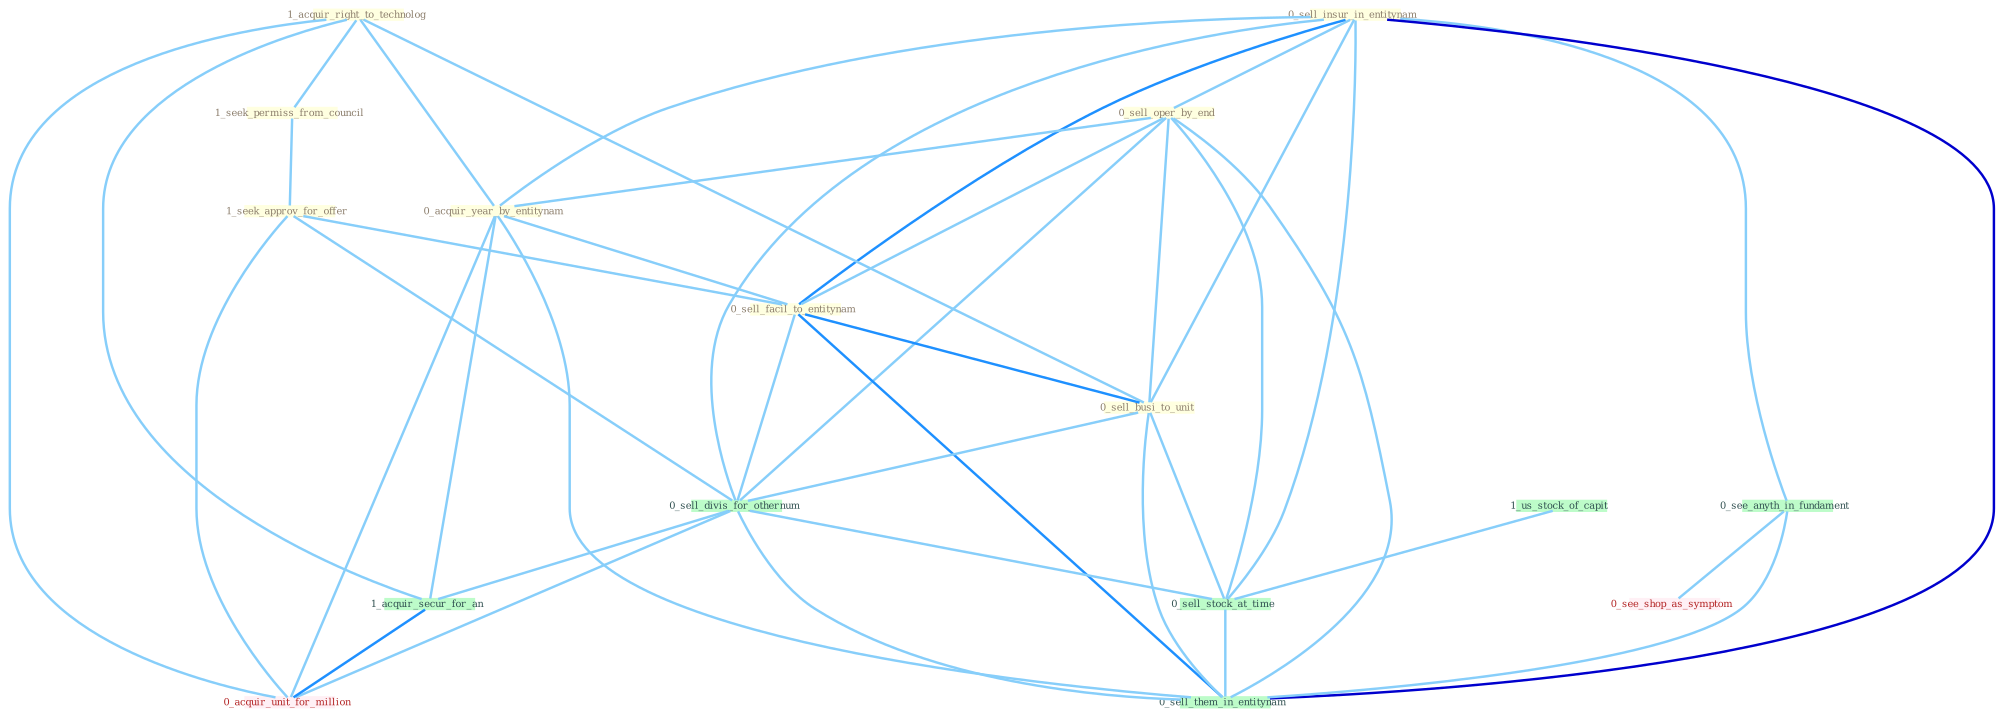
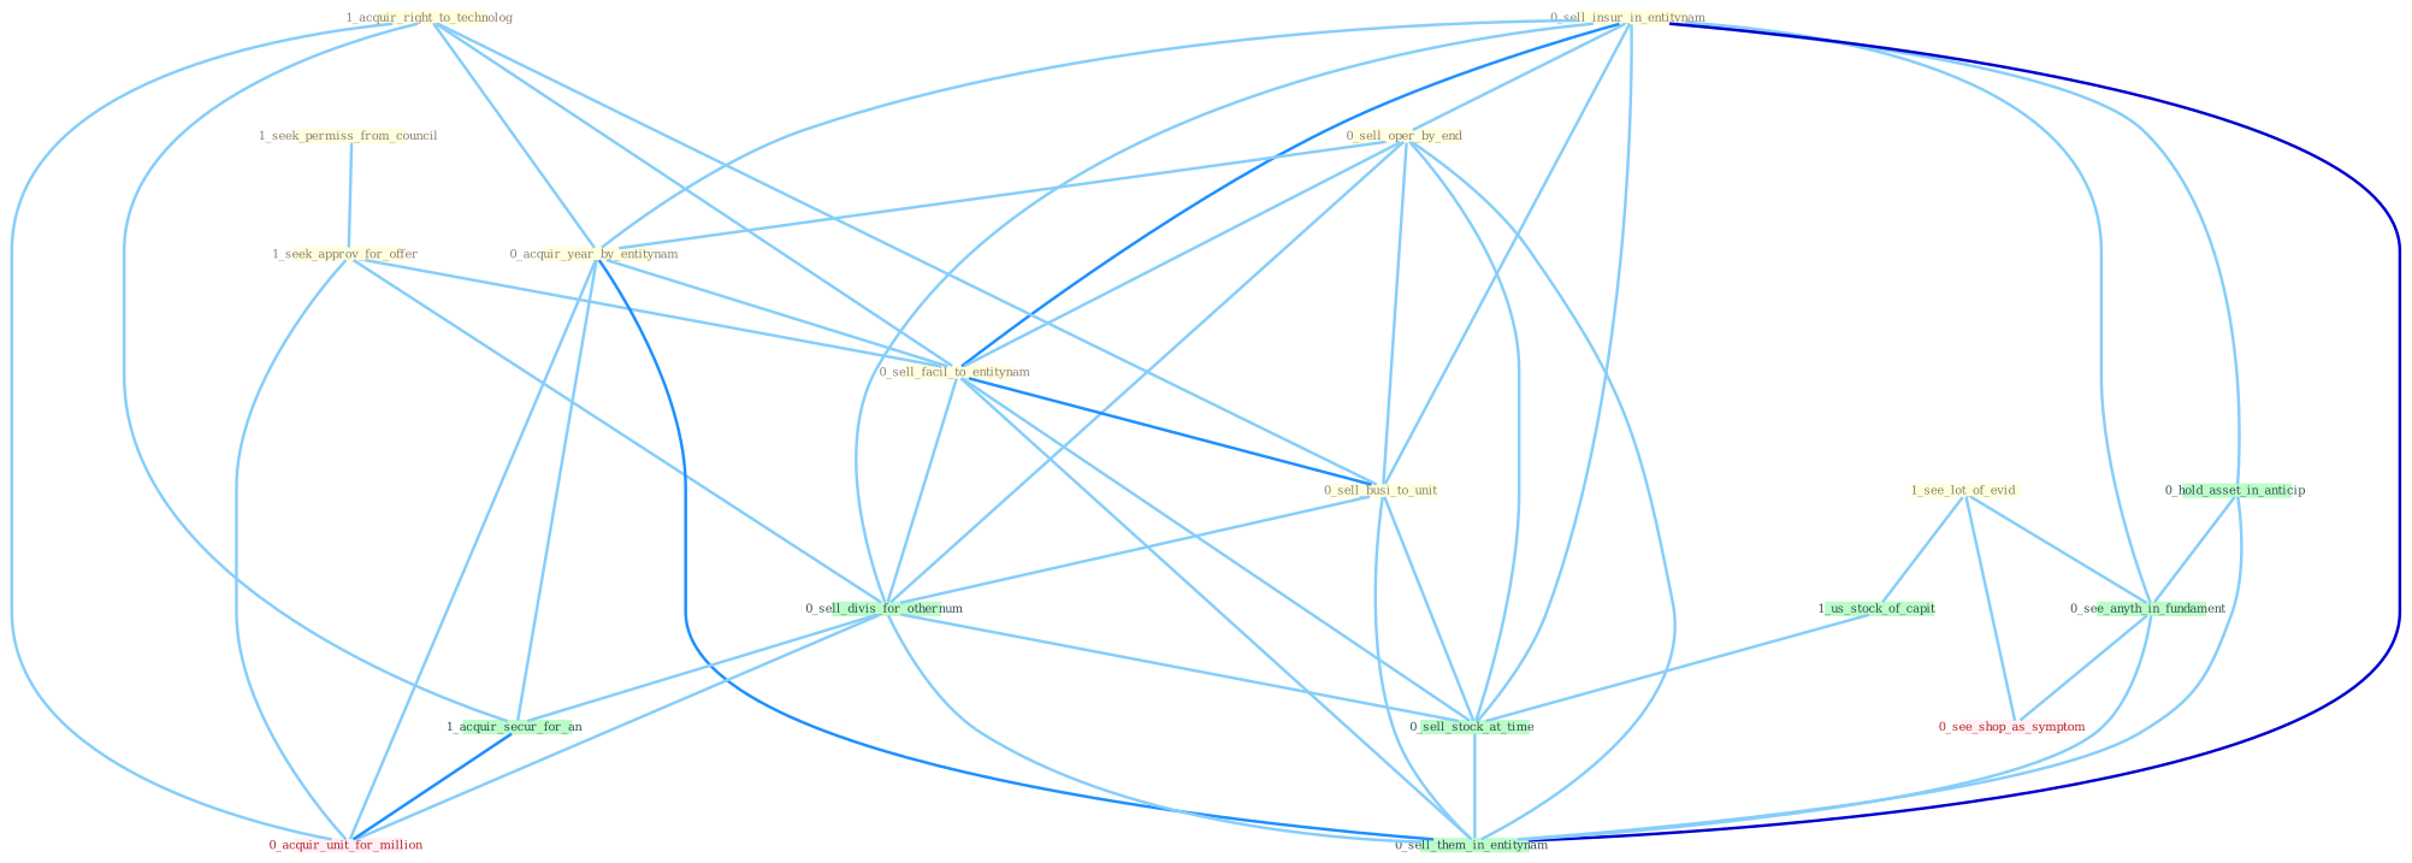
  graph {
    node [color="#ffffe0" fixedsize=true fontcolor="#8b7d6b" fontsize=4 shape=polygon style=filled]
    edge [color="#87cefa" w=1]
    "1_seek_permiss_from_council " [height=.06 width=.5]
    "0_sell_insur_in_entitynam " [height=.06 width=.5]
    "0_sell_oper_by_end " [height=.06 width=.5]
    "1_acquir_right_to_technolog " [height=.06 width=.5]
+   "1_see_lot_of_evid " [height=.06 width=.5]
    "1_seek_approv_for_offer " [height=.06 width=.5]
    "0_acquir_year_by_entitynam " [height=.06 width=.5]
    "0_sell_facil_to_entitynam " [height=.06 width=.5]
    "0_sell_busi_to_unit " [height=.06 width=.5]
    "0_acquir_unit_for_million " [color="#fff0f5" fontcolor="#b22222" height=.06 width=.5]
    "0_see_shop_as_symptom " [color="#fff0f5" fontcolor="#b22222" height=.06 width=.5]
    "0_sell_divis_for_othernum " [color="#BDFCC9" fontcolor="#2f4f4f" height=.06 width=.5]
+   "0_hold_asset_in_anticip " [color="#BDFCC9" fontcolor="#2f4f4f" height=.06 width=.5]
    "0_sell_stock_at_time " [color="#BDFCC9" fontcolor="#2f4f4f" height=.06 width=.5]
    "0_see_anyth_in_fundament " [color="#BDFCC9" fontcolor="#2f4f4f" height=.06 width=.5]
    "0_sell_them_in_entitynam " [color="#BDFCC9" fontcolor="#2f4f4f" height=.06 width=.5]
    "1_acquir_secur_for_an " [color="#BDFCC9" fontcolor="#2f4f4f" height=.06 width=.5]
    "1_us_stock_of_capit " [color="#BDFCC9" fontcolor="#2f4f4f" height=.06 width=.5]
    subgraph sub_1 {
      "1_seek_permiss_from_council "
      "0_sell_insur_in_entitynam "
      "0_sell_oper_by_end "
      "1_acquir_right_to_technolog "
+     "1_see_lot_of_evid "
      "1_seek_approv_for_offer "
      "0_acquir_year_by_entitynam "
      "0_sell_facil_to_entitynam "
      "0_sell_busi_to_unit "
    }
    subgraph sub_2 {
      "0_acquir_unit_for_million "
      "0_see_shop_as_symptom "
    }
    "1_seek_permiss_from_council " -- "1_seek_approv_for_offer "
    "0_sell_insur_in_entitynam " -- "0_sell_oper_by_end "
    "0_sell_insur_in_entitynam " -- "0_acquir_year_by_entitynam "
    "0_sell_insur_in_entitynam " -- "0_sell_facil_to_entitynam " [color="#1e90ff" w=2]
    "0_sell_insur_in_entitynam " -- "0_sell_busi_to_unit "
    "0_sell_insur_in_entitynam " -- "0_sell_divis_for_othernum "
+   "0_sell_insur_in_entitynam " -- "0_hold_asset_in_anticip "
    "0_sell_insur_in_entitynam " -- "0_sell_stock_at_time "
    "0_sell_insur_in_entitynam " -- "0_see_anyth_in_fundament "
    "0_sell_insur_in_entitynam " -- "0_sell_them_in_entitynam " [color="#0000cd" w=3]
    "0_sell_oper_by_end " -- "0_acquir_year_by_entitynam "
    "0_sell_oper_by_end " -- "0_sell_facil_to_entitynam "
    "0_sell_oper_by_end " -- "0_sell_busi_to_unit "
    "0_sell_oper_by_end " -- "0_sell_divis_for_othernum "
    "0_sell_oper_by_end " -- "0_sell_stock_at_time "
    "0_sell_oper_by_end " -- "0_sell_them_in_entitynam "
    "1_acquir_right_to_technolog " -- "0_acquir_year_by_entitynam "
-   "1_acquir_right_to_technolog " -- "1_seek_permiss_from_council "
+   "1_acquir_right_to_technolog " -- "0_sell_facil_to_entitynam "
    "1_acquir_right_to_technolog " -- "0_sell_busi_to_unit "
    "1_acquir_right_to_technolog " -- "0_acquir_unit_for_million "
    "1_acquir_right_to_technolog " -- "1_acquir_secur_for_an "
+   "1_see_lot_of_evid " -- "0_see_shop_as_symptom "
+   "1_see_lot_of_evid " -- "0_see_anyth_in_fundament "
+   "1_see_lot_of_evid " -- "1_us_stock_of_capit "
    "1_seek_approv_for_offer " -- "0_sell_facil_to_entitynam "
    "1_seek_approv_for_offer " -- "0_acquir_unit_for_million "
    "1_seek_approv_for_offer " -- "0_sell_divis_for_othernum "
    "0_acquir_year_by_entitynam " -- "0_sell_facil_to_entitynam "
    "0_acquir_year_by_entitynam " -- "0_acquir_unit_for_million "
-   "0_acquir_year_by_entitynam " -- "0_sell_them_in_entitynam "
+   "0_acquir_year_by_entitynam " -- "0_sell_them_in_entitynam " [color="#1e90ff"]
    "0_acquir_year_by_entitynam " -- "1_acquir_secur_for_an "
    "0_sell_facil_to_entitynam " -- "0_sell_busi_to_unit " [color="#1e90ff" w=2]
    "0_sell_facil_to_entitynam " -- "0_sell_divis_for_othernum "
-   "0_sell_facil_to_entitynam " -- "0_sell_them_in_entitynam " [color="#1e90ff" w=2]
+   "0_sell_facil_to_entitynam " -- "0_sell_stock_at_time "
+   "0_sell_facil_to_entitynam " -- "0_sell_them_in_entitynam " [w=2]
    "0_sell_busi_to_unit " -- "0_sell_divis_for_othernum "
    "0_sell_busi_to_unit " -- "0_sell_stock_at_time "
    "0_sell_busi_to_unit " -- "0_sell_them_in_entitynam "
    "0_sell_divis_for_othernum " -- "0_acquir_unit_for_million "
    "0_sell_divis_for_othernum " -- "0_sell_stock_at_time "
    "0_sell_divis_for_othernum " -- "0_sell_them_in_entitynam "
    "0_sell_divis_for_othernum " -- "1_acquir_secur_for_an "
+   "0_hold_asset_in_anticip " -- "0_see_anyth_in_fundament "
+   "0_hold_asset_in_anticip " -- "0_sell_them_in_entitynam "
    "0_sell_stock_at_time " -- "0_sell_them_in_entitynam "
    "0_see_anyth_in_fundament " -- "0_see_shop_as_symptom "
    "0_see_anyth_in_fundament " -- "0_sell_them_in_entitynam "
    "1_acquir_secur_for_an " -- "0_acquir_unit_for_million " [color="#1e90ff" w=2]
    "1_us_stock_of_capit " -- "0_sell_stock_at_time "
  }
